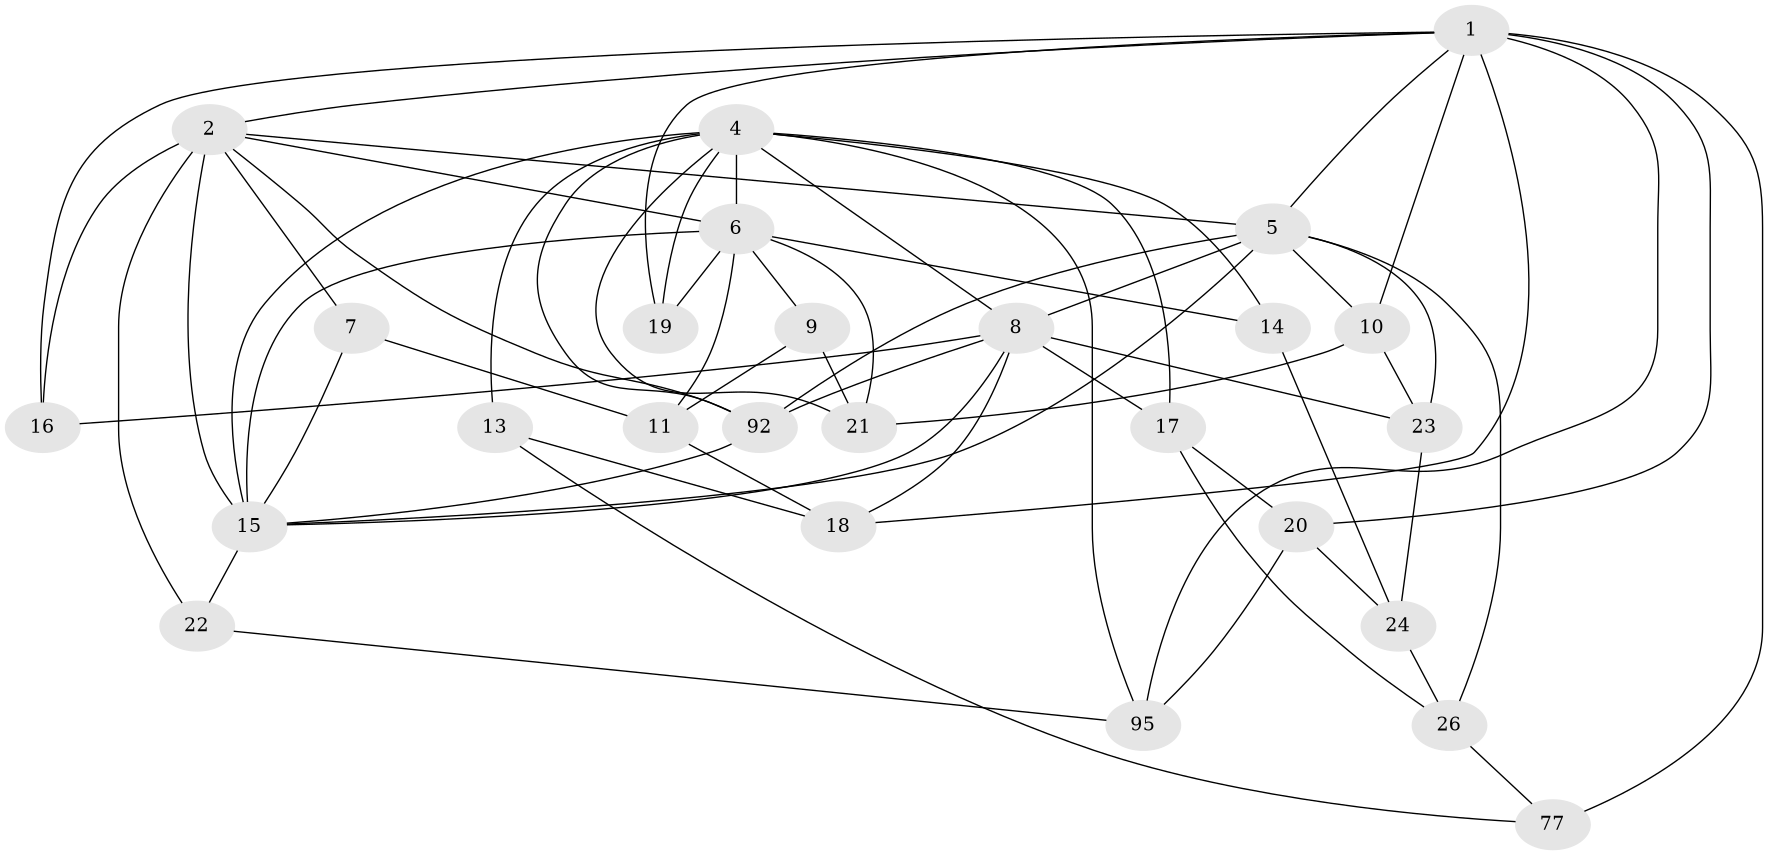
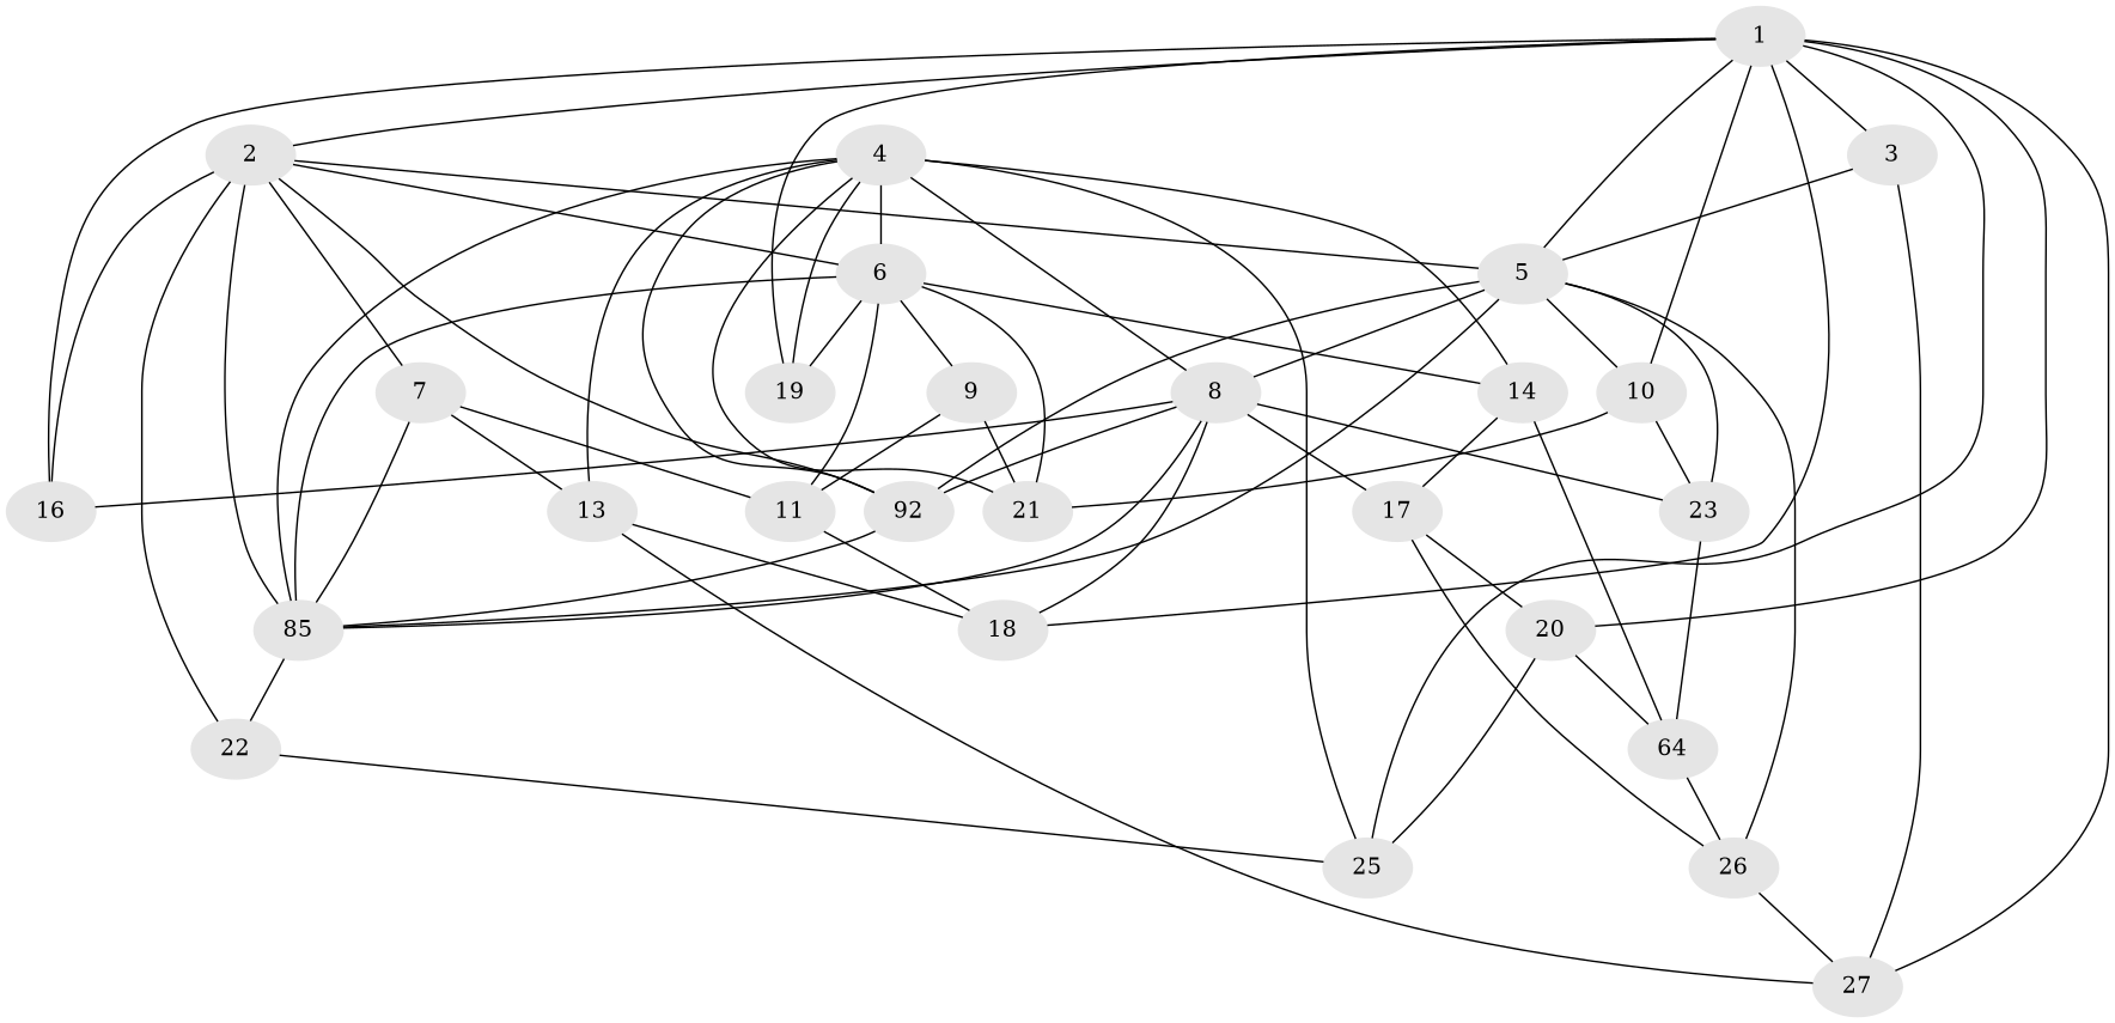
  graph {
    node [color=gray90 style=filled]
    edge [weight=1.0]
    1
    2
+   3
    5
    10
    16
    18
    19
    20
-   25 [label=95]
-   27 [label=77]
+   25
+   27
    6
    7
    n14 [label=92]
-   15
+   15 [label=85]
    22
    8
    23
    26
    21
-   24
+   24 [label=64]
    14
    9
    11
    13
    4
    17
    1 -- 2
+   1 -- 3 [weight=2.0]
    1 -- 5
    1 -- 10
    1 -- 16
    1 -- 18
    1 -- 19 [weight=2.0]
    1 -- 20
    1 -- 25
    1 -- 27
    2 -- 5 [weight=2.0]
    2 -- 16
    2 -- 6
    2 -- 7
    2 -- n14
    2 -- 15 [weight=3.0]
    2 -- 22 [weight=2.0]
+   3 -- 5
+   3 -- 27
    5 -- 10
    5 -- n14
    5 -- 15
    5 -- 8 [weight=2.0]
    5 -- 23
    5 -- 26
    10 -- 23
    10 -- 21
    20 -- 25
    20 -- 24
    6 -- 19
    6 -- 15
    6 -- 21
    6 -- 14
    6 -- 9
    6 -- 11
    7 -- 15
    7 -- 11
+   7 -- 13
    n14 -- 15
    15 -- 22
    22 -- 25
    8 -- 16
    8 -- 18
    8 -- n14 [weight=2.0]
    8 -- 15
    8 -- 23
    8 -- 17
    23 -- 24
    26 -- 27
    24 -- 26
    14 -- 24
    9 -- 21
    9 -- 11
    11 -- 18
    13 -- 18
    13 -- 27
    4 -- 19
    4 -- 25
    4 -- 6 [weight=3.0]
    4 -- n14
    4 -- 15
    4 -- 8
    4 -- 21
    4 -- 14
    4 -- 13
-   4 -- 17
+   14 -- 17
    17 -- 20
    17 -- 26
  }
